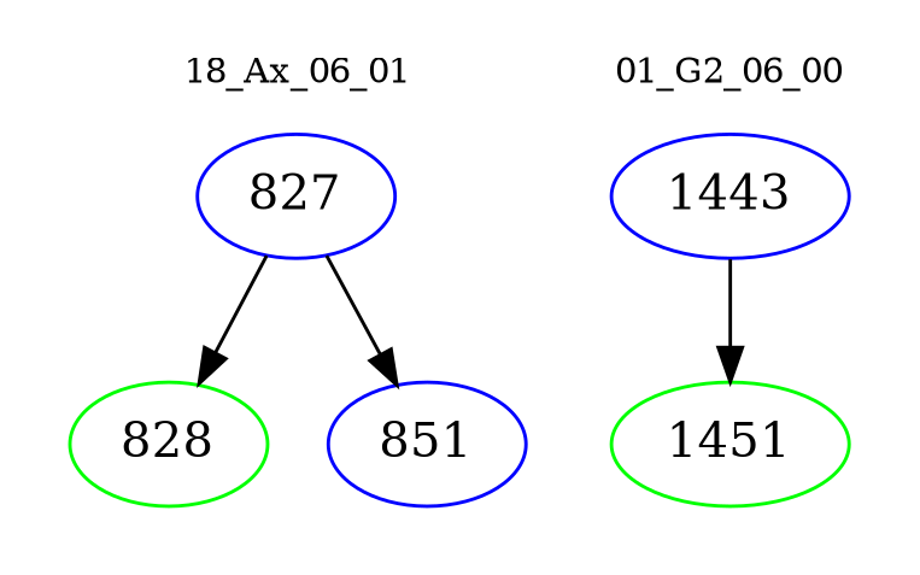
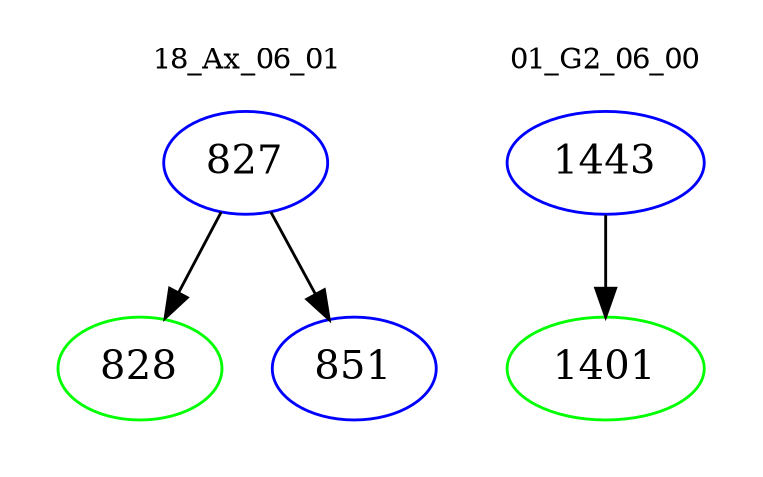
  digraph {
    node [color=blue]
    edge [color=black]
    n1 [label=827]
    n2 [color=green label=828]
    n3 [label=851]
    n4 [label=1443]
-   n5 [color=green label=1451]
+   n5 [color=green label=1401]
    subgraph cluster_1 {
      color=white
      fontsize=10
      label="18_Ax_06_01"
      n1
      n2
      n3
    }
    subgraph cluster_2 {
      color=white
      fontsize=10
      label="01_G2_06_00"
      n4
      n5
    }
    n1 -> n2
    n1 -> n3
    n4 -> n5
  }
